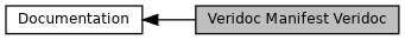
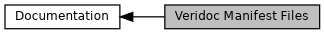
  digraph {
    rankdir=LR
    node [color=black fontname=Helvetica fontsize=10 shape=box style=filled]
-   n1 [fillcolor=grey75 fontcolor=black height=0.2 label="Veridoc Manifest Veridoc" width=0.4]
+   n1 [fillcolor=grey75 fontcolor=black height=0.2 label="Veridoc Manifest Files" width=0.4]
    n2 [fillcolor=white height=0.2 label=Documentation width=0.4]
    n2 -> n1 [dir=back fontname=Helvetica fontsize=10 labelfontname=Helvetica labelfontsize=10 shape=plaintext style=solid]
  }
